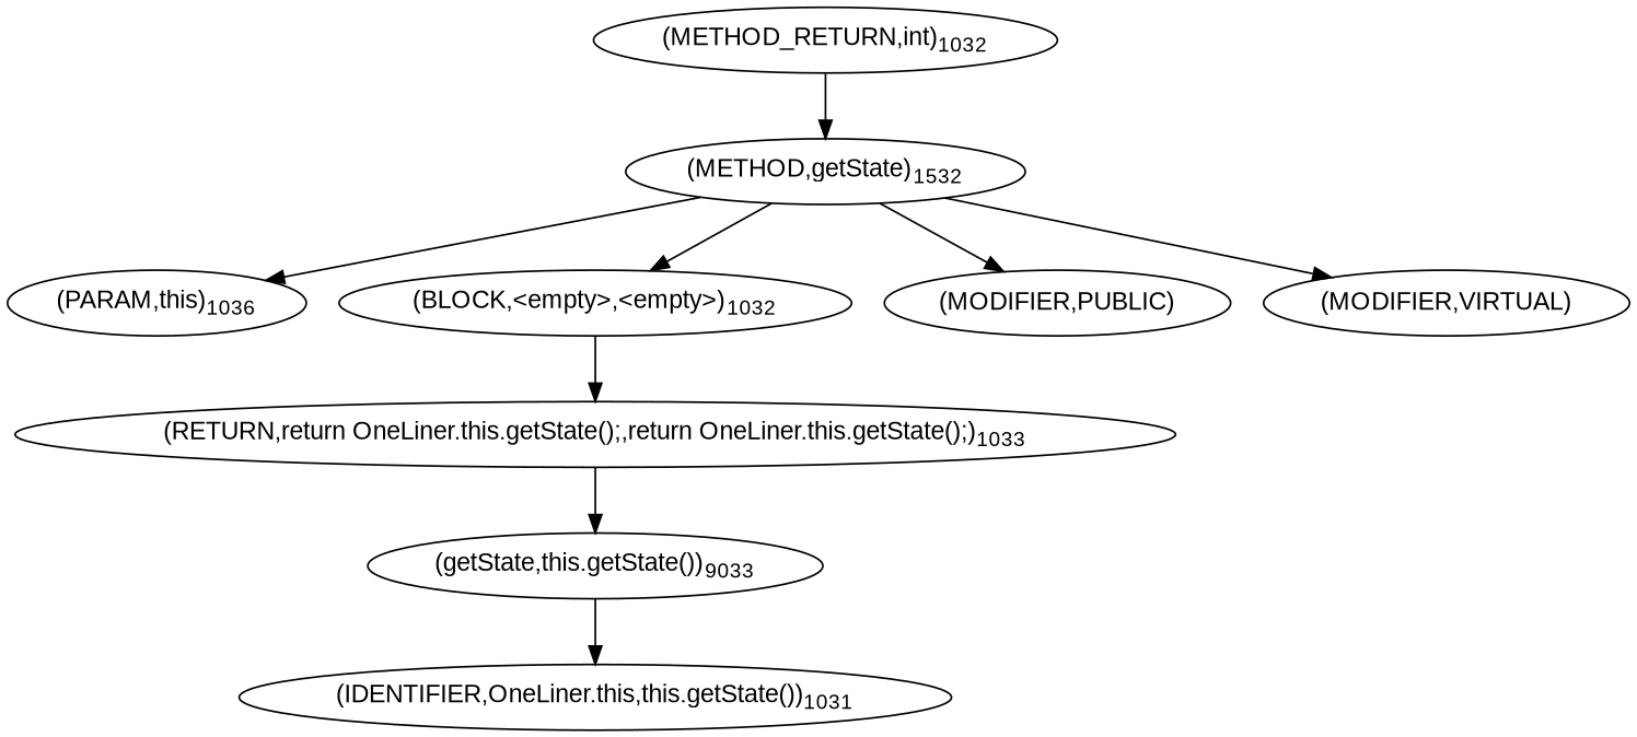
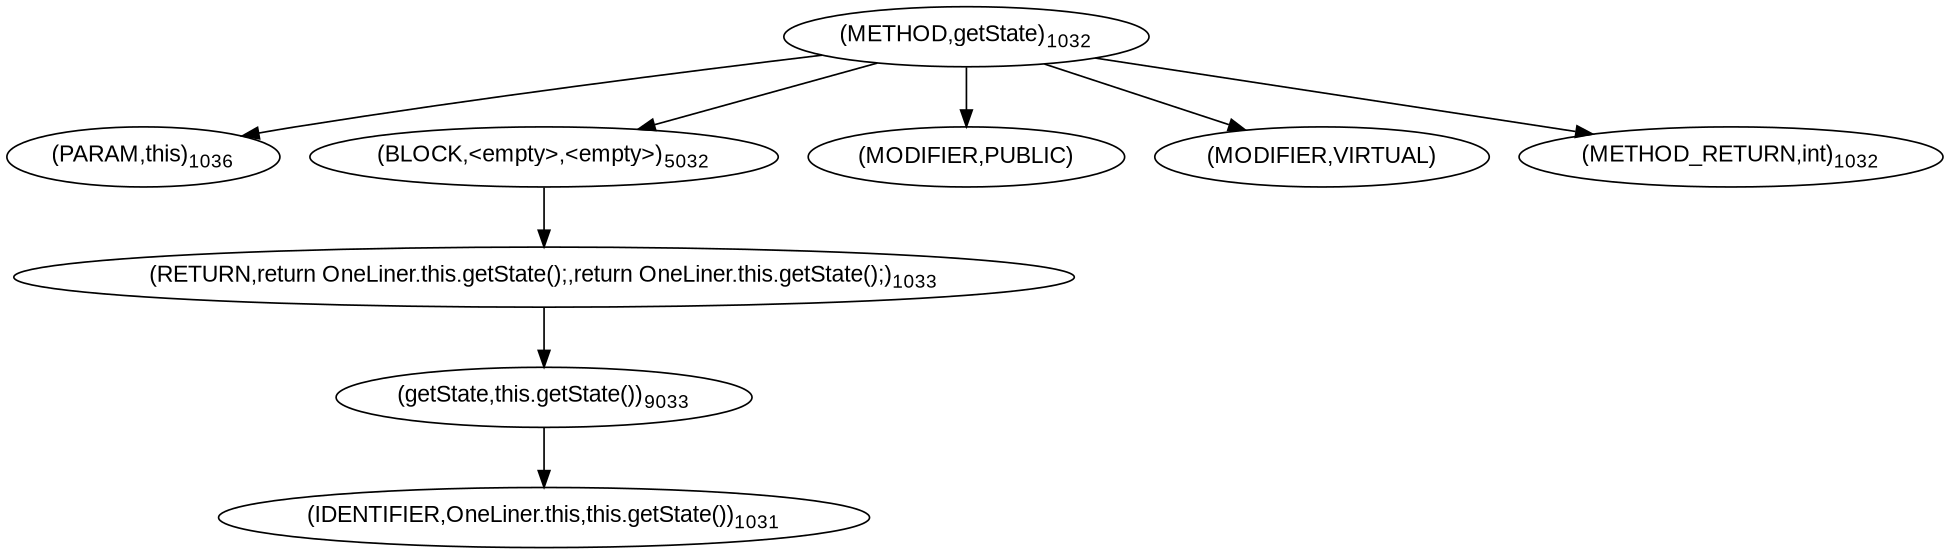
  digraph {
    fontname="Liberation Sans"
    node [fontname="Liberation Sans"]
    edge [fontname="Liberation Sans"]
-   n1 [label=<(METHOD,getState)<SUB>1532</SUB>>]
+   n1 [label=<(METHOD,getState)<SUB>1032</SUB>>]
    n2 [label=<(PARAM,this)<SUB>1036</SUB>>]
-   n3 [label=<(BLOCK,&lt;empty&gt;,&lt;empty&gt;)<SUB>1032</SUB>>]
+   n3 [label=<(BLOCK,&lt;empty&gt;,&lt;empty&gt;)<SUB>5032</SUB>>]
    n4 [label=<(MODIFIER,PUBLIC)>]
    n5 [label=<(MODIFIER,VIRTUAL)>]
    n6 [label=<(METHOD_RETURN,int)<SUB>1032</SUB>>]
    n7 [label=<(RETURN,return OneLiner.this.getState();,return OneLiner.this.getState();)<SUB>1033</SUB>>]
    n8 [label=<(getState,this.getState())<SUB>9033</SUB>>]
    n9 [label=<(IDENTIFIER,OneLiner.this,this.getState())<SUB>1031</SUB>>]
    n1 -> n2
    n1 -> n3
    n1 -> n4
    n1 -> n5
-   n6 -> n1
+   n1 -> n6
    n3 -> n7
    n7 -> n8
    n8 -> n9
  }
